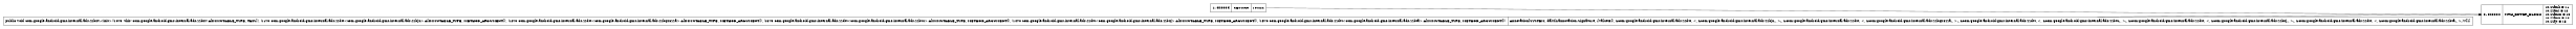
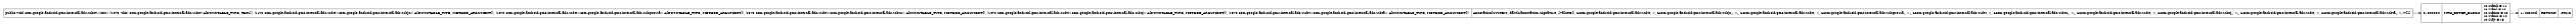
  digraph {
    rankdir=LR
    node [shape=record]
    n1 [label="{0\:\ 0x0000|MTH_ENTER_BLOCK\l|r0.zzfmk = r1\lr0.zzfml = r2\lr0.zzfmm = r3\lr0.zzfmn = r4\lr0.zzfjt = r5\l}"]
    n2 [label="{1\:\ 0x000d|RETURN\l|return\l}"]
    n3 [label="{public void com.google.android.gms.internal.ads.zzbxv.\<init\>((r0v0 'this' com.google.android.gms.internal.ads.zzbxv A[IMMUTABLE_TYPE, THIS]), (r1v0 com.google.android.gms.internal.ads.zzdtt\<com.google.android.gms.internal.ads.zzbjn\> A[IMMUTABLE_TYPE, METHOD_ARGUMENT]), (r2v0 com.google.android.gms.internal.ads.zzdtt\<com.google.android.gms.internal.ads.zzbqx$zza\> A[IMMUTABLE_TYPE, METHOD_ARGUMENT]), (r3v0 com.google.android.gms.internal.ads.zzdtt\<com.google.android.gms.internal.ads.zzbtu\> A[IMMUTABLE_TYPE, METHOD_ARGUMENT]), (r4v0 com.google.android.gms.internal.ads.zzdtt\<com.google.android.gms.internal.ads.zzbxj\> A[IMMUTABLE_TYPE, METHOD_ARGUMENT]), (r5v0 com.google.android.gms.internal.ads.zzdtt\<com.google.android.gms.internal.ads.zzbta\> A[IMMUTABLE_TYPE, METHOD_ARGUMENT]))  | Annotation[SYSTEM, dalvik.annotation.Signature, \{value=[(, Lcom\/google\/android\/gms\/internal\/ads\/zzdtt, \<, Lcom\/google\/android\/gms\/internal\/ads\/zzbjn;, \>;, Lcom\/google\/android\/gms\/internal\/ads\/zzdtt, \<, Lcom\/google\/android\/gms\/internal\/ads\/zzbqx$zza;, \>;, Lcom\/google\/android\/gms\/internal\/ads\/zzdtt, \<, Lcom\/google\/android\/gms\/internal\/ads\/zzbtu;, \>;, Lcom\/google\/android\/gms\/internal\/ads\/zzdtt, \<, Lcom\/google\/android\/gms\/internal\/ads\/zzbxj;, \>;, Lcom\/google\/android\/gms\/internal\/ads\/zzdtt, \<, Lcom\/google\/android\/gms\/internal\/ads\/zzbta;, \>;)V]\}]\l}"]
-   n2 -> n1
+   n1 -> n2
    n3 -> n1
  }
